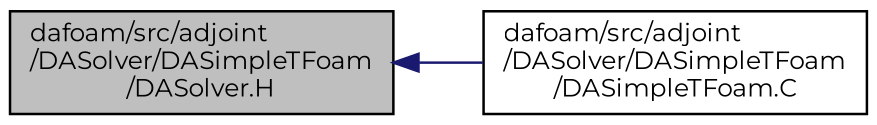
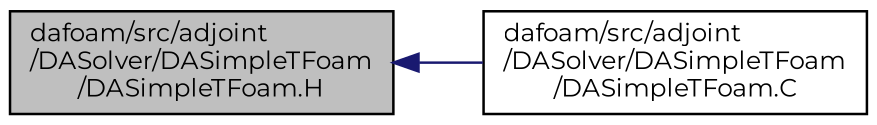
  digraph {
    rankdir=LR
    fontname=Montserrat
    node [color=black fontname=Montserrat fontsize=10 shape=record]
-   n1 [fillcolor=grey75 fontcolor=black height=0.2 label="dafoam/src/adjoint\l/DASolver/DASimpleTFoam\l/DASolver.H" style=filled width=0.4]
+   n1 [fillcolor=grey75 fontcolor=black height=0.2 label="dafoam/src/adjoint\l/DASolver/DASimpleTFoam\l/DASimpleTFoam.H" style=filled width=0.4]
    n2 [height=0.2 label="dafoam/src/adjoint\l/DASolver/DASimpleTFoam\l/DASimpleTFoam.C" width=0.4]
    n1 -> n2 [color=midnightblue dir=back fontname=Montserrat fontsize=10 labelfontname=Helvetica labelfontsize=10 style=solid]
  }
